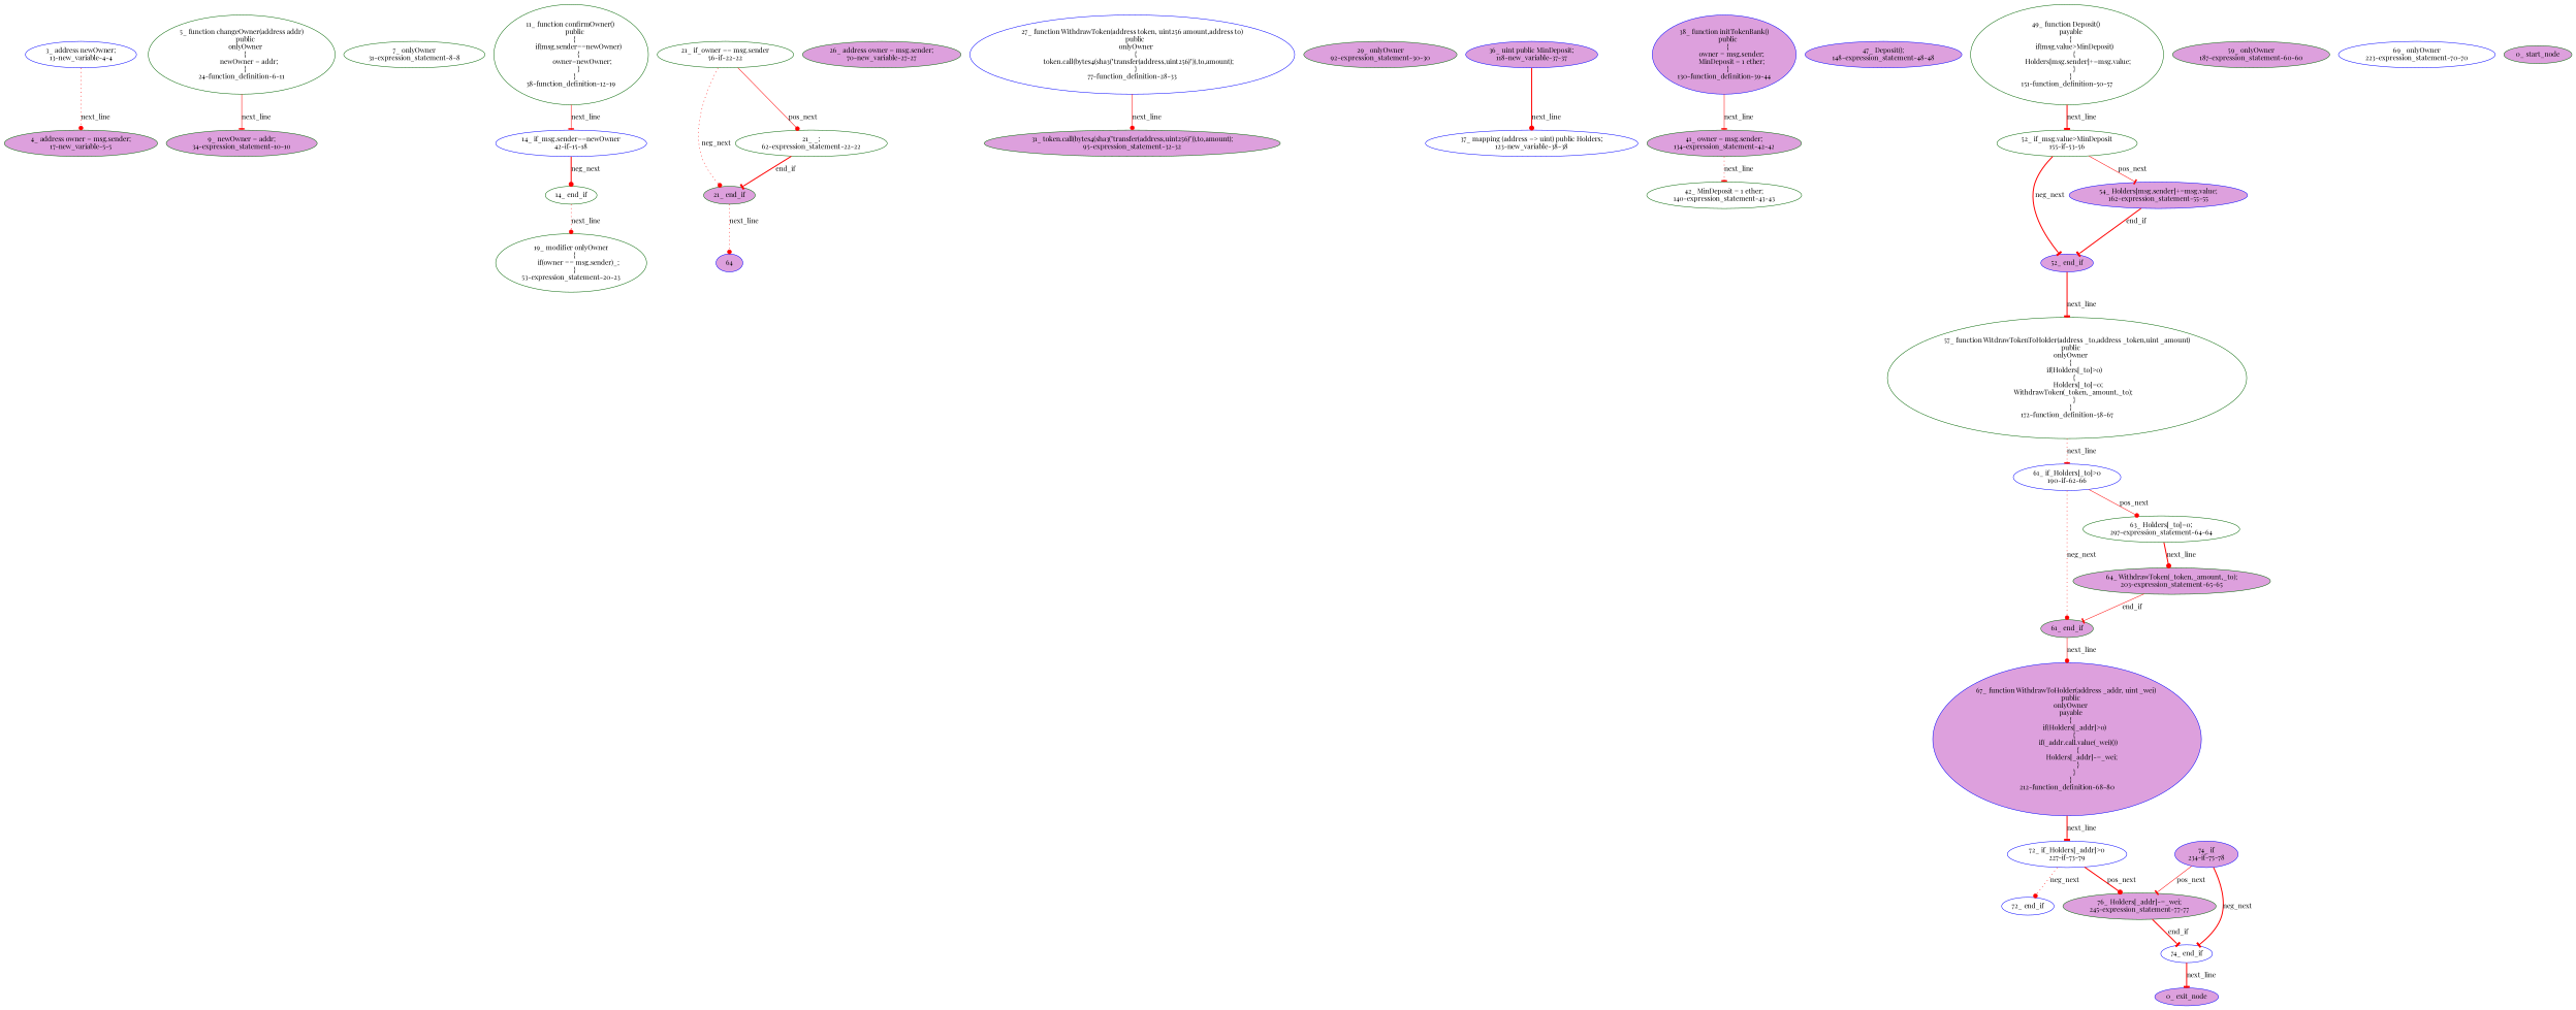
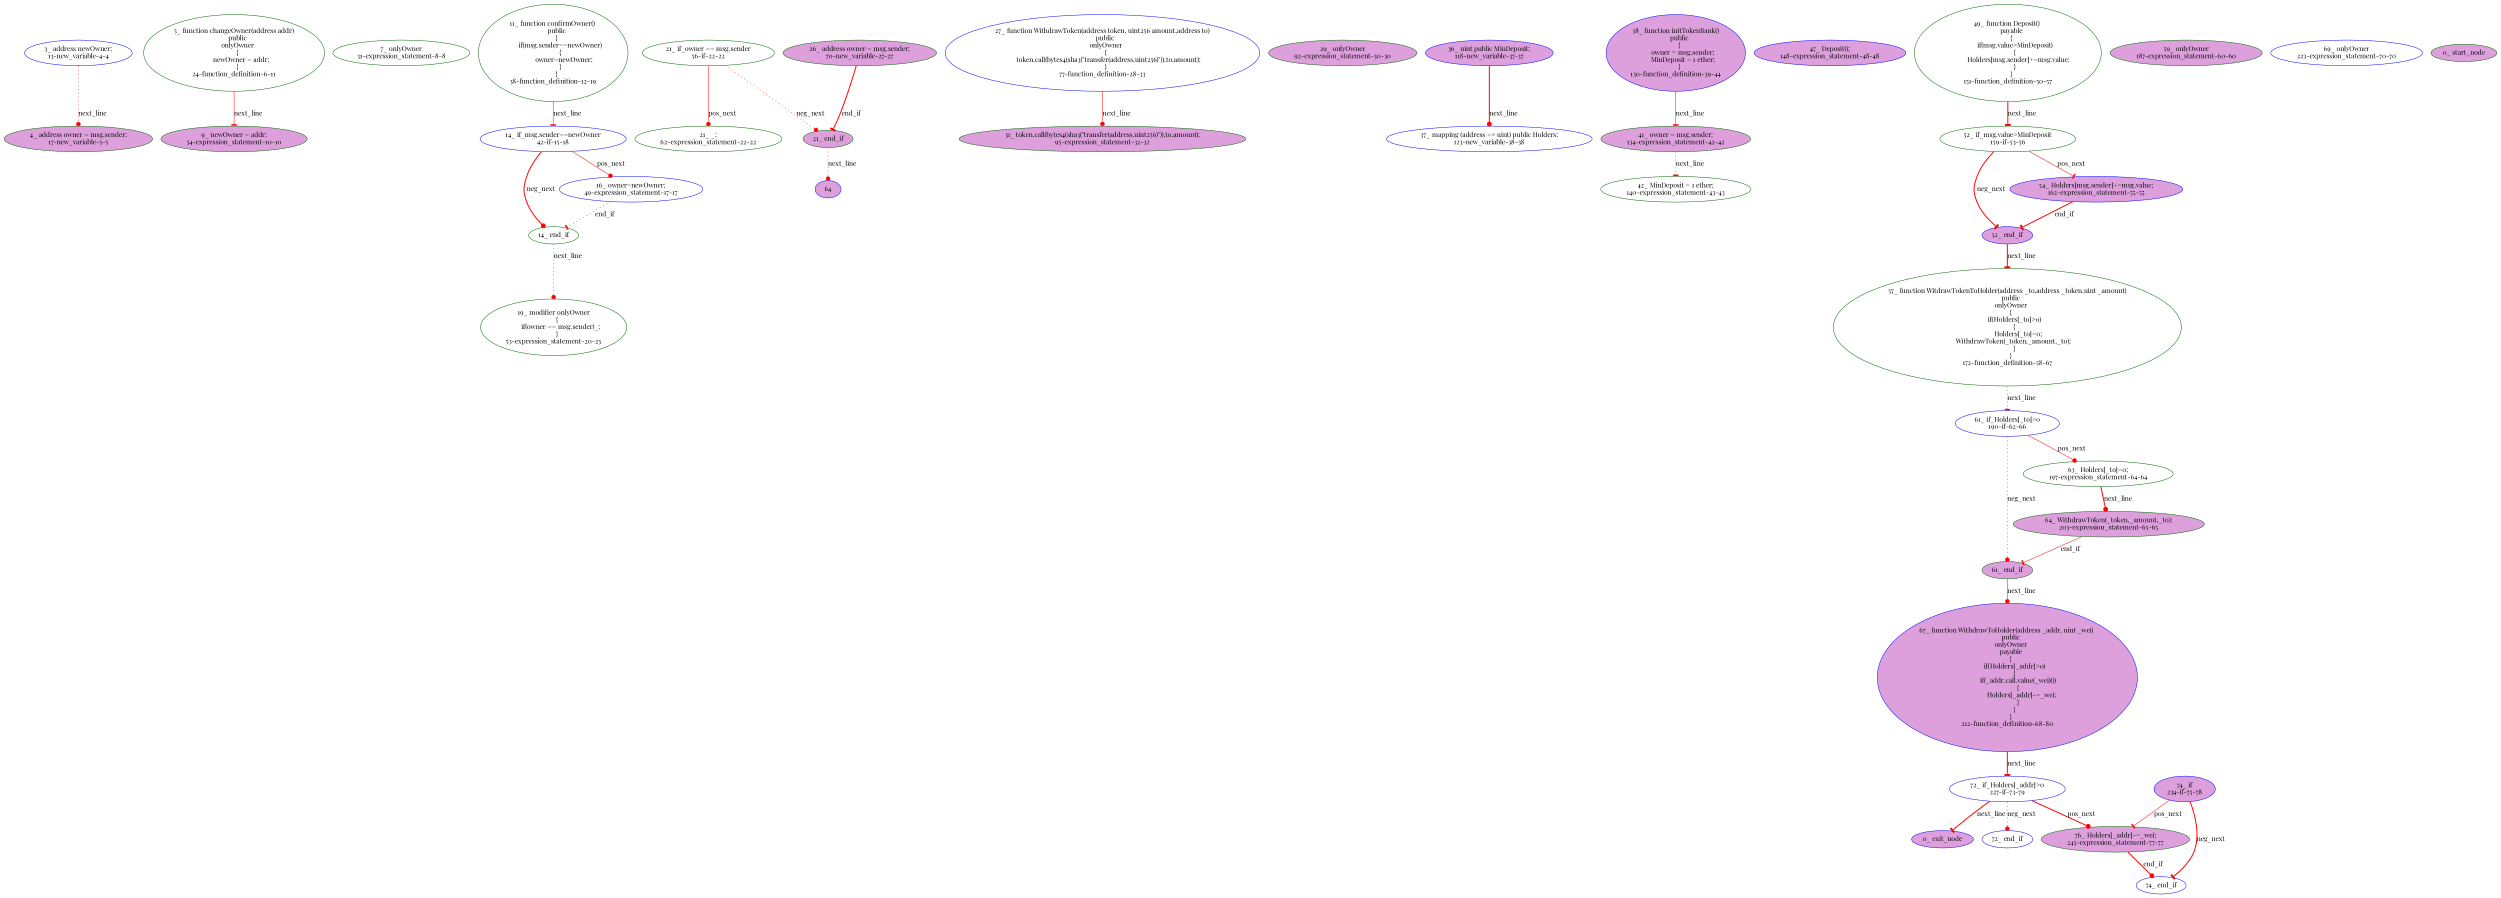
  digraph {
    fontname="Playfair Display"
    node [color=darkgreen fillcolor=white fontname="Playfair Display" style=filled type_label=expression_statement]
    edge [arrowhead=tee color=red controlflow_type=next_line edge_type=CFG_edge fontname="Playfair Display" style=bold]
    n1 [color=blue label="3_ address newOwner;\n13-new_variable-4-4" type_label=new_variable]
    n2 [fillcolor=plum label="4_ address owner = msg.sender;\n17-new_variable-5-5" type_label=new_variable]
    n3 [label="5_ function changeOwner(address addr)\n    public\n    onlyOwner\n    {\n        newOwner = addr;\n    }\n24-function_definition-6-11" method="changeOwner(address addr)" type_label=function_definition]
    n4 [fillcolor=plum label="9_ newOwner = addr;\n34-expression_statement-10-10" method="changeOwner(address addr)"]
    n5 [label="7_ onlyOwner\n31-expression_statement-8-8" method="changeOwner(address addr)"]
    n6 [label="11_ function confirmOwner() \n    public\n    {\n        if(msg.sender==newOwner)\n        {\n            owner=newOwner;\n        }\n    }\n38-function_definition-12-19" method="confirmOwner()" type_label=function_definition]
    n7 [color=blue label="14_ if_msg.sender==newOwner\n42-if-15-18" method="confirmOwner()" type_label=if]
    n8 [label="14_ end_if" method="confirmOwner()" type_label=end_if]
+   n9 [color=blue label="16_ owner=newOwner;\n49-expression_statement-17-17" method="confirmOwner()"]
    n10 [label="19_ modifier onlyOwner\n    {\n        if(owner == msg.sender)_;\n    }\n53-expression_statement-20-23"]
    n11 [label="21_ if_owner == msg.sender\n56-if-22-22" type_label=if]
    n12 [fillcolor=plum label="21_ end_if" type_label=end_if]
    n13 [label="21_ _;\n62-expression_statement-22-22"]
    64 [color=blue fillcolor=plum type_label=""]
    n15 [fillcolor=plum label="26_ address owner = msg.sender;\n70-new_variable-27-27" type_label=new_variable]
    n16 [color=blue label="27_ function WithdrawToken(address token, uint256 amount,address to)\n    public \n    onlyOwner\n    {\n        token.call(bytes4(sha3(\"transfer(address,uint256)\")),to,amount); \n    }\n77-function_definition-28-33" method="WithdrawToken(address token,uint256 amount,address to)" type_label=function_definition]
    n17 [fillcolor=plum label="31_ token.call(bytes4(sha3(\"transfer(address,uint256)\")),to,amount);\n95-expression_statement-32-32" method="WithdrawToken(address token,uint256 amount,address to)"]
    n18 [fillcolor=plum label="29_ onlyOwner\n92-expression_statement-30-30" method="WithdrawToken(address token,uint256 amount,address to)"]
    n19 [color=blue fillcolor=plum label="36_ uint public MinDeposit;\n118-new_variable-37-37" type_label=new_variable]
    n20 [color=blue label="37_ mapping (address => uint) public Holders;\n123-new_variable-38-38" type_label=new_variable]
    n21 [color=blue fillcolor=plum label="38_ function initTokenBank()\n    public\n    {\n        owner = msg.sender;\n        MinDeposit = 1 ether;\n    }\n130-function_definition-39-44" method="initTokenBank()" type_label=function_definition]
    n22 [fillcolor=plum label="41_ owner = msg.sender;\n134-expression_statement-42-42" method="initTokenBank()"]
    n23 [label="42_ MinDeposit = 1 ether;\n140-expression_statement-43-43" method="initTokenBank()"]
    n24 [color=blue fillcolor=plum label="47_ Deposit();\n148-expression_statement-48-48"]
    n25 [label="49_ function Deposit() \n    payable\n    {\n        if(msg.value>MinDeposit)\n        {\n            Holders[msg.sender]+=msg.value;\n        }\n    }\n151-function_definition-50-57" method="Deposit()" type_label=function_definition]
-   n26 [label="52_ if_msg.value>MinDeposit\n155-if-53-56" method="Deposit()" type_label=if]
+   n26 [label="52_ if_msg.value>MinDeposit\n159-if-53-56" method="Deposit()" type_label=if]
    n27 [color=blue fillcolor=plum label="52_ end_if" method="Deposit()" type_label=end_if]
    n28 [color=blue fillcolor=plum label="54_ Holders[msg.sender]+=msg.value;\n162-expression_statement-55-55" method="Deposit()"]
    n29 [label="57_ function WitdrawTokenToHolder(address _to,address _token,uint _amount)\n    public\n    onlyOwner\n    {\n        if(Holders[_to]>0)\n        {\n            Holders[_to]=0;\n            WithdrawToken(_token,_amount,_to);     \n        }\n    }\n172-function_definition-58-67" method="WitdrawTokenToHolder(address _to,address _token,uint _amount)" type_label=function_definition]
    n30 [color=blue label="61_ if_Holders[_to]>0\n190-if-62-66" method="WitdrawTokenToHolder(address _to,address _token,uint _amount)" type_label=if]
    n31 [fillcolor=plum label="61_ end_if" method="WitdrawTokenToHolder(address _to,address _token,uint _amount)" type_label=end_if]
-   n32 [label="63_ Holders[_to]=0;\n297-expression_statement-64-64" method="WitdrawTokenToHolder(address _to,address _token,uint _amount)"]
+   n32 [label="63_ Holders[_to]=0;\n197-expression_statement-64-64" method="WitdrawTokenToHolder(address _to,address _token,uint _amount)"]
    n33 [fillcolor=plum label="59_ onlyOwner\n187-expression_statement-60-60" method="WitdrawTokenToHolder(address _to,address _token,uint _amount)"]
    n34 [color=blue fillcolor=plum label="67_ function WithdrawToHolder(address _addr, uint _wei) \n    public\n    onlyOwner\n    payable\n    {\n        if(Holders[_addr]>0)\n        {\n            if(_addr.call.value(_wei)())\n            {\n                Holders[_addr]-=_wei;\n            }\n        }\n    }\n212-function_definition-68-80" method="WithdrawToHolder(address _addr,uint _wei)" type_label=function_definition]
    n35 [fillcolor=plum label="64_ WithdrawToken(_token,_amount,_to);\n203-expression_statement-65-65" method="WitdrawTokenToHolder(address _to,address _token,uint _amount)"]
    n36 [color=blue label="72_ if_Holders[_addr]>0\n227-if-73-79" method="WithdrawToHolder(address _addr,uint _wei)" type_label=if]
    n37 [color=blue label="72_ end_if" method="WithdrawToHolder(address _addr,uint _wei)" type_label=end_if]
    n38 [fillcolor=plum label="76_ Holders[_addr]-=_wei;\n245-expression_statement-77-77" method="WithdrawToHolder(address _addr,uint _wei)"]
    n39 [color=blue label="69_ onlyOwner\n223-expression_statement-70-70" method="WithdrawToHolder(address _addr,uint _wei)"]
    n40 [color=blue fillcolor=plum label="74_ if\n234-if-75-78" method="WithdrawToHolder(address _addr,uint _wei)" type_label=if]
    n41 [color=blue label="74_ end_if" method="WithdrawToHolder(address _addr,uint _wei)" type_label=end_if]
    n42 [color=blue fillcolor=plum label="0_ exit_node" type_label=exit]
    n43 [fillcolor=plum label="0_ start_node" type_label=start]
    n1 -> n2 [arrowhead=dot label=next_line style=dotted]
    n3 -> n4 [label=next_line style=solid]
    n6 -> n7 [label=next_line style=solid]
    n7 -> n8 [arrowhead=dot controlflow_type=neg_next label=neg_next]
+   n7 -> n9 [arrowhead=dot controlflow_type=pos_next label=pos_next style=solid]
    n8 -> n10 [arrowhead=dot label=next_line style=dotted]
+   n9 -> n8 [controlflow_type=end_if label=end_if style=dotted]
    n11 -> n12 [arrowhead=dot controlflow_type=neg_next label=neg_next style=dotted]
    n11 -> n13 [arrowhead=dot controlflow_type=pos_next label=pos_next style=solid]
    n12 -> 64 [arrowhead=dot label=next_line style=dotted]
-   n13 -> n12 [controlflow_type=end_if label=end_if]
+   n15 -> n12 [controlflow_type=end_if label=end_if]
    n16 -> n17 [arrowhead=dot label=next_line style=solid]
    n19 -> n20 [arrowhead=dot label=next_line]
    n21 -> n22 [label=next_line style=solid]
    n22 -> n23 [label=next_line style=dotted]
    n25 -> n26 [label=next_line]
    n26 -> n27 [controlflow_type=neg_next label=neg_next]
    n26 -> n28 [controlflow_type=pos_next label=pos_next style=solid]
    n27 -> n29 [label=next_line]
    n28 -> n27 [controlflow_type=end_if label=end_if]
    n29 -> n30 [label=next_line style=dotted]
    n30 -> n31 [arrowhead=dot controlflow_type=neg_next label=neg_next style=dotted]
    n30 -> n32 [arrowhead=dot controlflow_type=pos_next label=pos_next style=solid]
    n31 -> n34 [arrowhead=dot label=next_line style=solid]
    n32 -> n35 [arrowhead=dot label=next_line]
    n34 -> n36 [label=next_line]
    n35 -> n31 [controlflow_type=end_if label=end_if style=solid]
    n36 -> n37 [arrowhead=dot controlflow_type=neg_next label=neg_next style=dotted]
    n36 -> n38 [arrowhead=dot controlflow_type=pos_next label=pos_next]
-   n38 -> n41 [controlflow_type=end_if label=end_if]
+   n38 -> n41 [arrowhead=dot controlflow_type=end_if label=end_if]
    n40 -> n38 [controlflow_type=pos_next label=pos_next style=solid]
    n40 -> n41 [controlflow_type=neg_next label=neg_next]
-   n41 -> n42 [label=next_line]
+   n36 -> n42 [label=next_line]
  }
